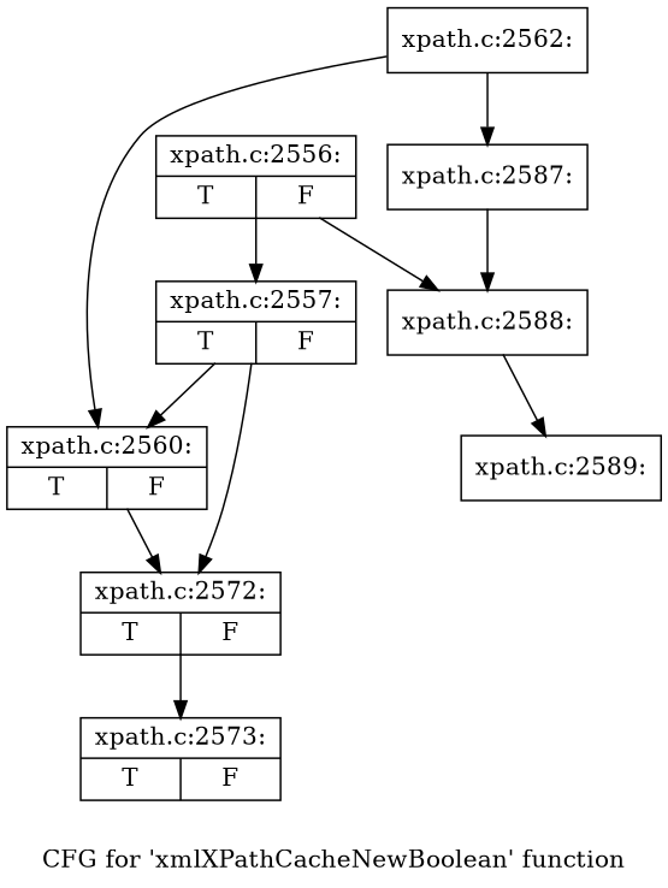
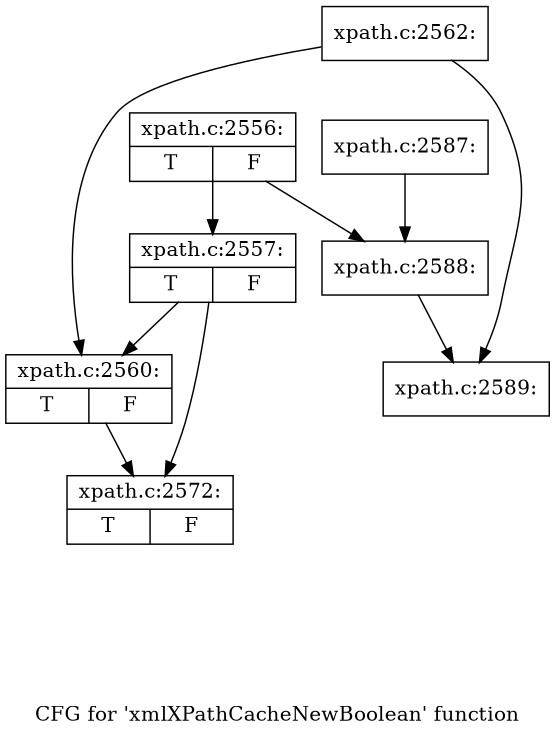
  digraph {
    label="CFG for 'xmlXPathCacheNewBoolean' function"
    node [shape=record]
    n1 [label="{xpath.c:2556:|{<s0>T|<s1>F}}"]
    n2 [label="{xpath.c:2588:}"]
    n3 [label="{xpath.c:2557:|{<s0>T|<s1>F}}"]
    n4 [label="{xpath.c:2589:}"]
    n5 [label="{xpath.c:2560:|{<s0>T|<s1>F}}"]
    n6 [label="{xpath.c:2572:|{<s0>T|<s1>F}}"]
-   n7 [label="{xpath.c:2573:|{<s0>T|<s1>F}}"]
    n8 [label="{xpath.c:2562:}"]
    n9 [label="{xpath.c:2587:}"]
    n1 -> n2
    n1 -> n3
    n2 -> n4
    n3 -> n5
    n3 -> n6
    n5 -> n6
-   n6 -> n7
-   n8 -> n9
+   n8 -> n4
    n8 -> n5
    n9 -> n2
  }
